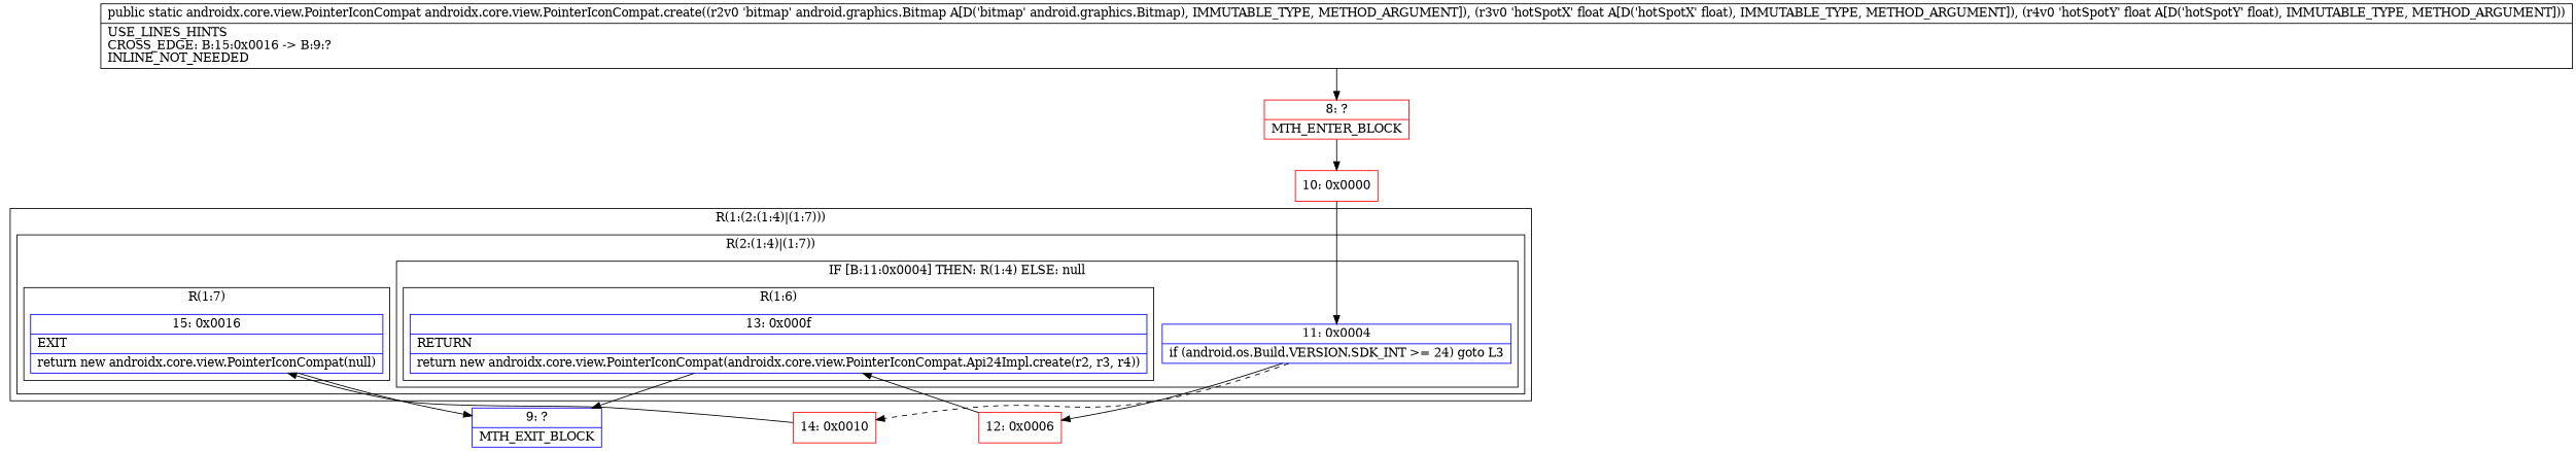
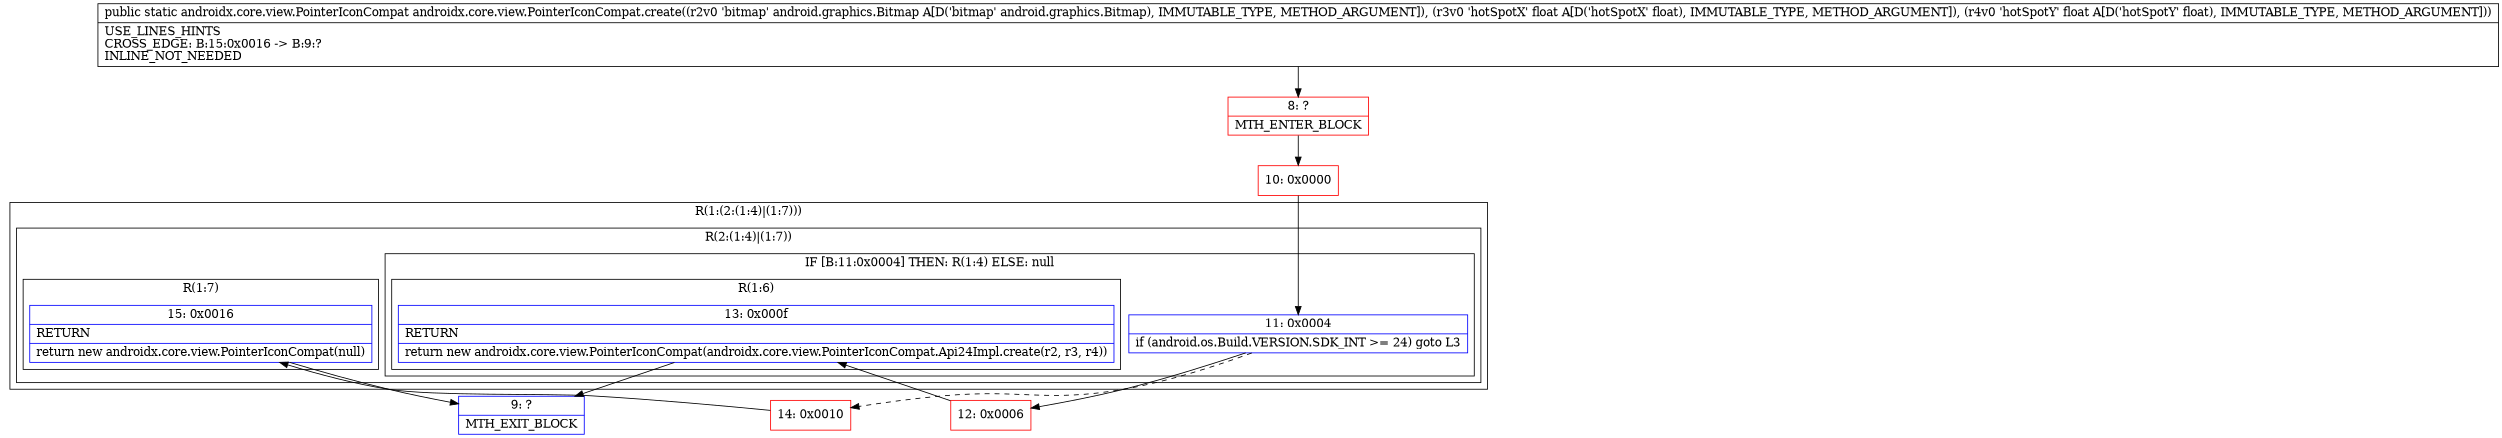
  digraph {
    node [color=blue shape=record]
    n1 [label="{13\:\ 0x000f|RETURN\l|return new androidx.core.view.PointerIconCompat(androidx.core.view.PointerIconCompat.Api24Impl.create(r2, r3, r4))\l}"]
    n2 [label="{11\:\ 0x0004|if (android.os.Build.VERSION.SDK_INT \>= 24) goto L3\l}"]
-   n3 [label="{15\:\ 0x0016|EXIT\l|return new androidx.core.view.PointerIconCompat(null)\l}"]
+   n3 [label="{15\:\ 0x0016|RETURN\l|return new androidx.core.view.PointerIconCompat(null)\l}"]
    n4 [label="{9\:\ ?|MTH_EXIT_BLOCK\l}"]
    n5 [color=red label="{12\:\ 0x0006}"]
    n6 [color=red label="{14\:\ 0x0010}"]
    n7 [color=red label="{8\:\ ?|MTH_ENTER_BLOCK\l}"]
    n8 [color=red label="{10\:\ 0x0000}"]
    n9 [label="{public static androidx.core.view.PointerIconCompat androidx.core.view.PointerIconCompat.create((r2v0 'bitmap' android.graphics.Bitmap A[D('bitmap' android.graphics.Bitmap), IMMUTABLE_TYPE, METHOD_ARGUMENT]), (r3v0 'hotSpotX' float A[D('hotSpotX' float), IMMUTABLE_TYPE, METHOD_ARGUMENT]), (r4v0 'hotSpotY' float A[D('hotSpotY' float), IMMUTABLE_TYPE, METHOD_ARGUMENT]))  | USE_LINES_HINTS\lCROSS_EDGE: B:15:0x0016 \-\> B:9:?\lINLINE_NOT_NEEDED\l}" color=""]
    subgraph cluster_1 {
      label="R(1:(2:(1:4)|(1:7)))"
      subgraph cluster_2 {
        label="R(2:(1:4)|(1:7))"
        subgraph cluster_3 {
          label="IF [B:11:0x0004] THEN: R(1:4) ELSE: null"
          n2
          subgraph cluster_4 {
            label="R(1:6)"
            n1
          }
        }
        subgraph cluster_5 {
          label="R(1:7)"
          n3
        }
      }
    }
    n1 -> n4
    n2 -> n5
    n2 -> n6 [style=dashed]
    n3 -> n4
    n5 -> n1
    n6 -> n3
    n7 -> n8
    n8 -> n2
    n9 -> n7
  }
